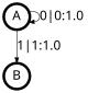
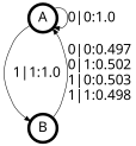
  digraph {
    fontname="CMU Serif Roman"
    node [fontname="CMU Serif Roman" fontsize=24 penwidth=5 shape=circle]
    edge [fontname="CMU Serif Roman" fontsize=24]
    A
    B
    A -> A [label="0|0:1.0\l"]
    A -> B [label="1|1:1.0\l"]
+   B -> A [label="0|0:0.497\l0|1:0.502\l1|0:0.503\l1|1:0.498\l"]
  }
